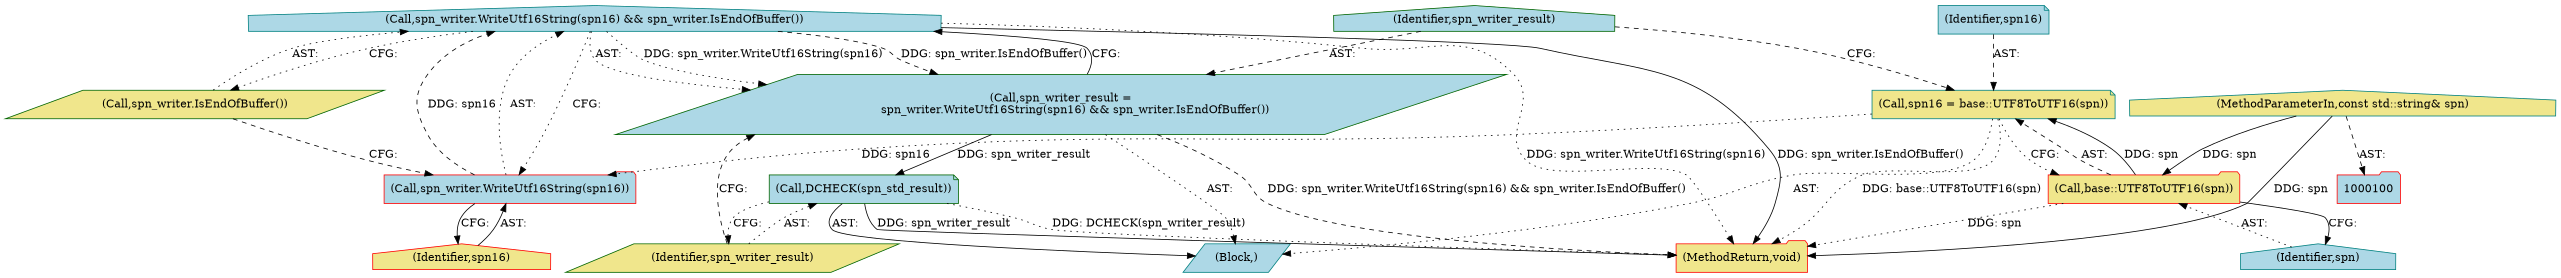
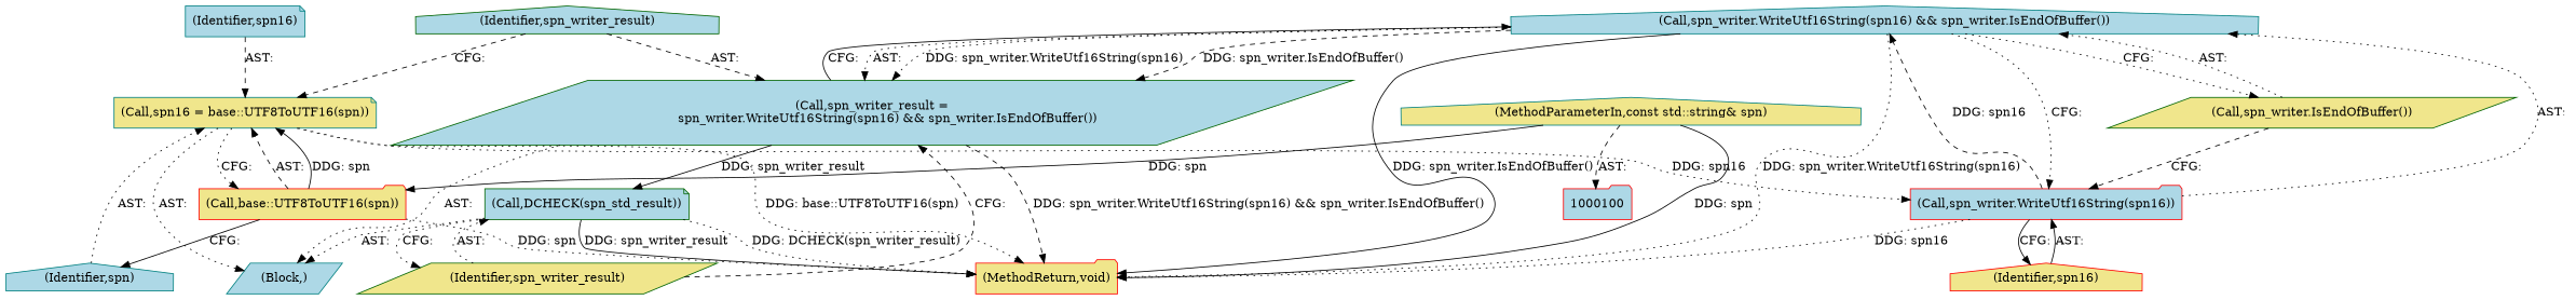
  digraph {
    node [color=teal fillcolor=lightblue shape=house style=filled]
    edge [style=dotted]
    n1 [label="(Call,spn_writer.WriteUtf16String(spn16) && spn_writer.IsEndOfBuffer())"]
    n2 [color=red label="(Call,spn_writer.WriteUtf16String(spn16))" shape=folder]
    n3 [color=darkgreen label="(Call,spn_writer_result =\n        spn_writer.WriteUtf16String(spn16) && spn_writer.IsEndOfBuffer())" shape=parallelogram]
    n4 [color=darkgreen fillcolor=khaki label="(Call,spn_writer.IsEndOfBuffer())" shape=parallelogram]
    n5 [color=red fillcolor=khaki label="(MethodReturn,void)" shape=folder]
    n6 [color=red fillcolor=khaki label="(Identifier,spn16)"]
    n7 [label="(Block,)" shape=parallelogram]
    n8 [color=darkgreen label="(Call,DCHECK(spn_std_result))" shape=note]
    n9 [fillcolor=khaki label="(Call,spn16 = base::UTF8ToUTF16(spn))" shape=note]
    n10 [color=red fillcolor=khaki label="(Call,base::UTF8ToUTF16(spn))" shape=folder]
    n11 [label="(Identifier,spn)"]
    n12 [fillcolor=khaki label="(MethodParameterIn,const std::string& spn)"]
    1000100 [color=red shape=folder]
    n14 [color=darkgreen fillcolor=khaki label="(Identifier,spn_writer_result)" shape=parallelogram]
    n15 [label="(Identifier,spn16)" shape=note]
    n16 [color=darkgreen label="(Identifier,spn_writer_result)"]
    n1 -> n2 [label="CFG: "]
    n1 -> n3 [label="AST: "]
    n1 -> n3 [label="DDG: spn_writer.WriteUtf16String(spn16)"]
    n1 -> n3 [label="DDG: spn_writer.IsEndOfBuffer()" style=dashed]
    n1 -> n4 [label="CFG: "]
    n1 -> n5 [label="DDG: spn_writer.IsEndOfBuffer()" style=solid]
    n1 -> n5 [label="DDG: spn_writer.WriteUtf16String(spn16)"]
    n2 -> n1 [label="AST: "]
    n2 -> n1 [label="DDG: spn16" style=dashed]
+   n2 -> n5 [label="DDG: spn16"]
    n2 -> n6 [label="CFG: " style=solid]
    n3 -> n1 [label="CFG: " style=solid]
    n3 -> n5 [label="DDG: spn_writer.WriteUtf16String(spn16) && spn_writer.IsEndOfBuffer()" style=dashed]
    n3 -> n7 [label="AST: "]
    n3 -> n8 [label="DDG: spn_writer_result" style=solid]
    n4 -> n1 [label="AST: "]
    n4 -> n2 [label="CFG: " style=dashed]
    n6 -> n2 [label="AST: " style=solid]
    n8 -> n5 [label="DDG: DCHECK(spn_writer_result)"]
    n8 -> n5 [label="DDG: spn_writer_result" style=solid]
-   n8 -> n7 [label="AST: " style=solid]
+   n8 -> n7 [label="AST: "]
    n8 -> n14 [label="CFG: "]
    n9 -> n2 [label="DDG: spn16"]
    n9 -> n5 [label="DDG: base::UTF8ToUTF16(spn)"]
    n9 -> n7 [label="AST: "]
    n9 -> n10 [label="CFG: "]
    n10 -> n5 [label="DDG: spn"]
    n10 -> n9 [label="AST: " style=dashed]
    n10 -> n9 [label="DDG: spn" style=solid]
    n10 -> n11 [label="CFG: " style=solid]
-   n11 -> n10 [label="AST: "]
+   n11 -> n9 [label="AST: "]
    n12 -> n5 [label="DDG: spn" style=solid]
    n12 -> n10 [label="DDG: spn" style=solid]
    n12 -> 1000100 [label="AST: " style=dashed]
    n14 -> n3 [label="CFG: " style=dashed]
    n14 -> n8 [label="AST: "]
    n15 -> n9 [label="AST: " style=dashed]
    n16 -> n3 [label="AST: " style=dashed]
    n16 -> n9 [label="CFG: " style=dashed]
  }
